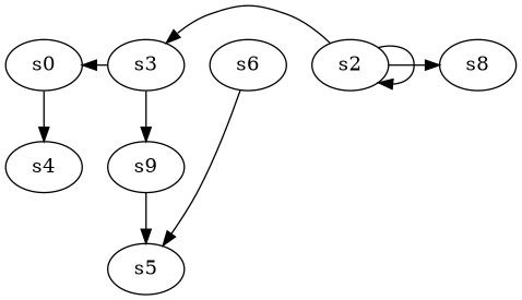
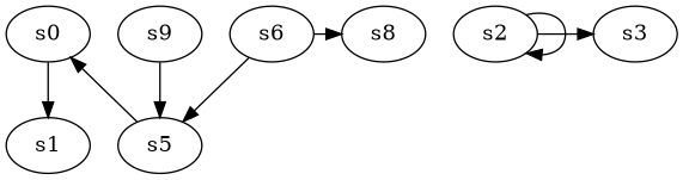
  digraph {
    node [player=1]
-   s1 [label=s4]
+   s1
    s0 [player=0]
    s2 [player=0]
    s3
    n5 [label=s9 player=0]
    s5
    s6 [player=0]
    n8 [label=s8]
    s0 -> s1
    s2 -> s2 [constraint="time % 2 == 0"]
    s2 -> s3 [constraint="time == 2 || time == 6 || time == 11 || time == 17"]
-   s3 -> n5
    n5 -> s5
-   s3 -> s0 [constraint="!(time % 3 == 0)"]
+   s5 -> s0 [constraint="!(time % 3 == 0)"]
    s6 -> s5 [constraint="time == 0 || time == 1 || time == 5 || time == 10 || time == 17"]
-   s2 -> n8 [constraint="time % 4 == 3"]
+   s6 -> n8 [constraint="time % 4 == 3"]
  }
